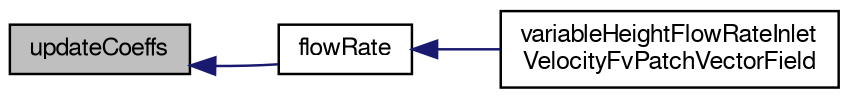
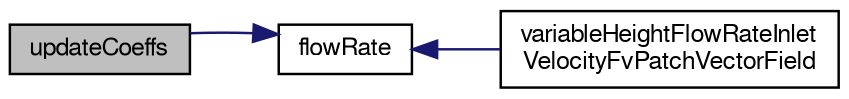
  digraph {
    rankdir=LR
    node [color=black fontname=FreeSans fontsize=10 shape=record]
    edge [color=midnightblue dir=back fontname=FreeSans fontsize=10 labelfontname=FreeSans labelfontsize=10 style=solid]
    n1 [fillcolor=grey75 fontcolor=black height=0.2 label=updateCoeffs style=filled width=0.4]
    n2 [height=0.2 label=flowRate width=0.4]
    n3 [height=0.2 label="variableHeightFlowRateInlet\lVelocityFvPatchVectorField" width=0.4]
-   n1 -> n2
+   n2 -> n1
    n2 -> n3
  }
